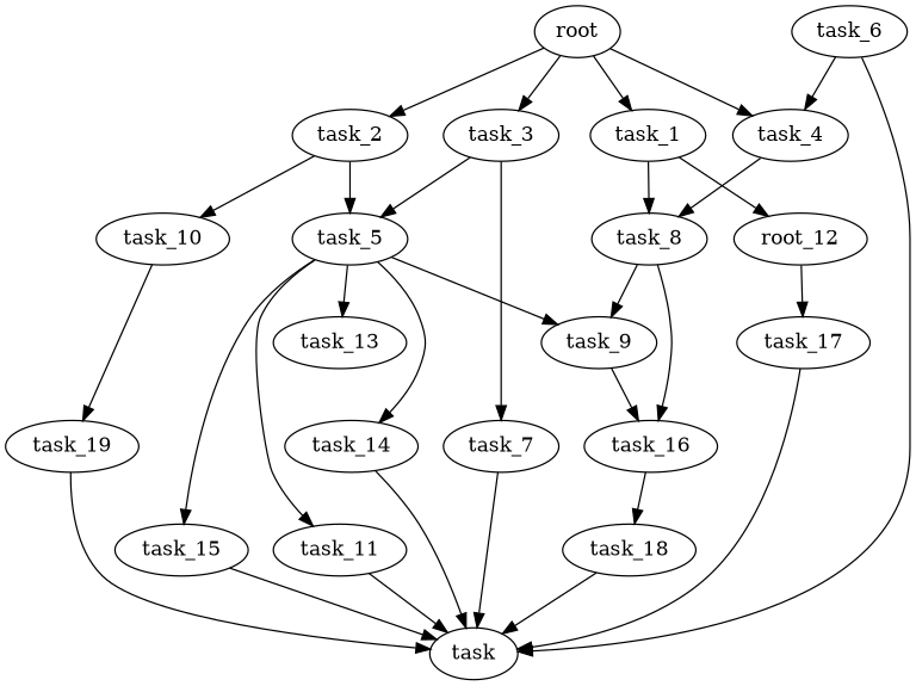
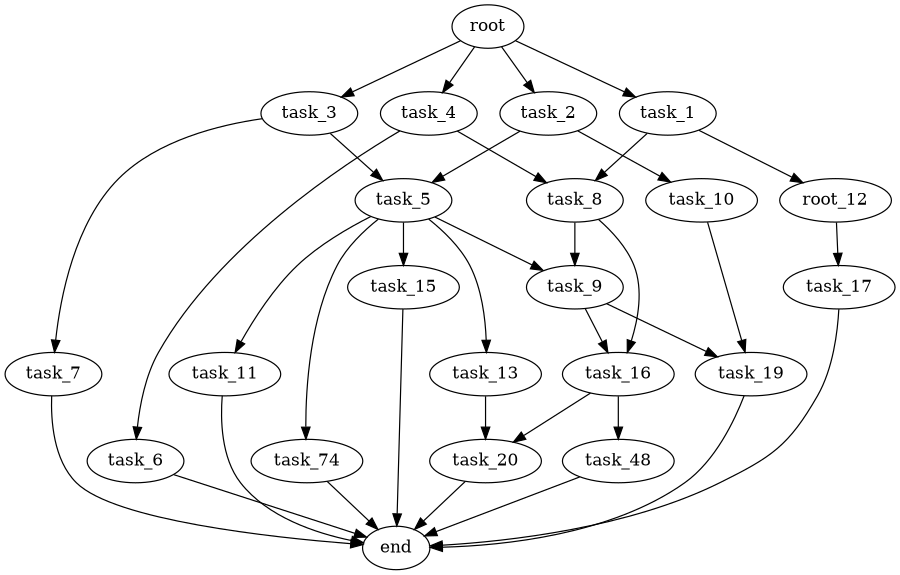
  digraph {
    root
    task_1
    task_2
    task_3
    task_4
    task_8
    n7 [label=root_12]
    task_5
    task_10
    task_7
    task_6
    task_9
    task_16
    task_17
    task_11
    task_13
-   task_14
+   task_14 [label=task_74]
    task_15
    task_19
-   end [label=task]
-   task_18
+   end
+   task_20
+   task_18 [label=task_48]
    root -> task_1
    root -> task_2
    root -> task_3
    root -> task_4
    task_1 -> task_8
    task_1 -> n7
    task_2 -> task_5
    task_2 -> task_10
    task_3 -> task_5
    task_3 -> task_7
    task_4 -> task_8
-   task_6 -> task_4
+   task_4 -> task_6
    task_8 -> task_9
    task_8 -> task_16
    n7 -> task_17
    task_5 -> task_9
    task_5 -> task_11
    task_5 -> task_13
    task_5 -> task_14
    task_5 -> task_15
    task_10 -> task_19
    task_7 -> end
    task_6 -> end
    task_9 -> task_16
+   task_9 -> task_19
+   task_16 -> task_20
    task_16 -> task_18
    task_17 -> end
    task_11 -> end
+   task_13 -> task_20
    task_14 -> end
    task_15 -> end
    task_19 -> end
+   task_20 -> end
    task_18 -> end
  }
